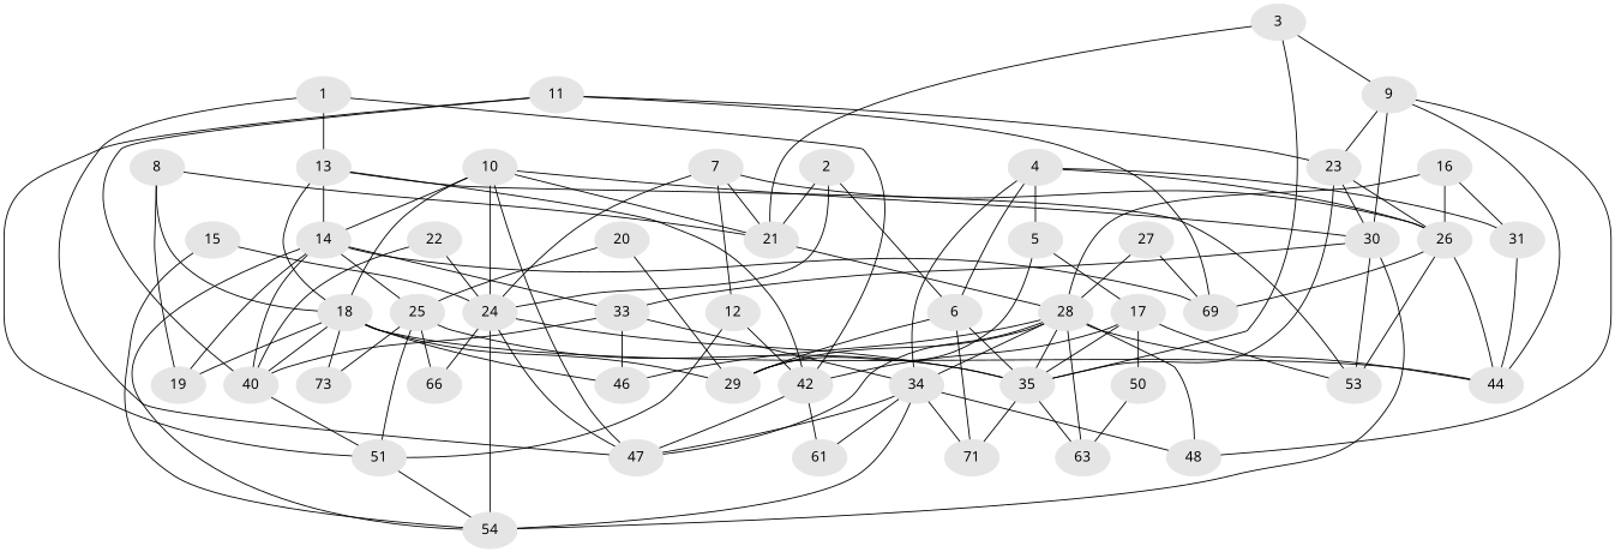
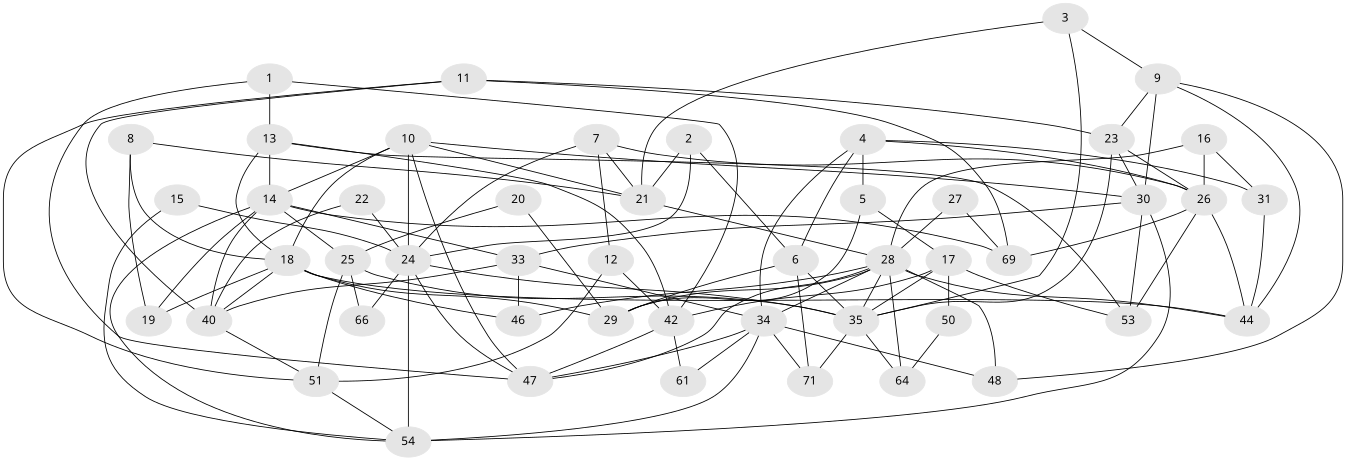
  graph {
    fontname="Noto Sans"
    node [color=gray90 fontname="Noto Sans" style=filled]
    edge [fontname="Noto Sans"]
    13 [super="+64"]
    42 [super="+59"]
    18 [super="+68"]
    14 [super="+43"]
    53
    1
    47 [super="+52"]
    61
    6 [super="+32"]
    35 [super="+38"]
    29
    71
    2
    21 [super="+58"]
    24 [super="+75"]
    28 [super="+39"]
    54 [super="+70"]
    66
    9 [super="+57"]
    23 [super="+41"]
    30 [super="+45"]
    44
    48
    3
-   63
+   63 [label=64]
    4 [super="+36"]
    5 [super="+62"]
    26 [super="+72"]
    31
    34 [super="+65"]
    17 [super="+56"]
    69
    50
    7
    12
    51 [super="+60"]
    19
    40 [super="+67"]
    46
-   73
    8
    33 [super="+55"]
    10 [super="+74"]
    25 [super="+37"]
    11 [super="+49"]
    15
    16
    20
    22
    27
    13 -- 42
    13 -- 18
    13 -- 14 [weight=2]
    13 -- 53
    42 -- 47
    42 -- 61
    18 -- 29
    18 -- 44
    18 -- 19
    18 -- 40
    18 -- 46
-   18 -- 73
    14 -- 54
    14 -- 69
    14 -- 19
    14 -- 40
    14 -- 33
    14 -- 25
    1 -- 13
    1 -- 42
    1 -- 47
    6 -- 35
    6 -- 29
    6 -- 71
    35 -- 71
    35 -- 63
    2 -- 6
    2 -- 21
    2 -- 24
    21 -- 28
    24 -- 47
    24 -- 35
    24 -- 54
    24 -- 66
    28 -- 47
    28 -- 35
    28 -- 29
    28 -- 44
    28 -- 48
    28 -- 63
    28 -- 34
    28 -- 46
    9 -- 23
    9 -- 30
    9 -- 44
    9 -- 48
    23 -- 35
    23 -- 30
    23 -- 26
    30 -- 53
    30 -- 54
    30 -- 33 [weight=2]
    3 -- 35
    3 -- 21
    3 -- 9
    4 -- 6
    4 -- 5
    4 -- 26
    4 -- 31
    4 -- 34
    5 -- 29 [weight=2]
    5 -- 17
    26 -- 53
    26 -- 44
    26 -- 69
    31 -- 44
    34 -- 47
    34 -- 61
    34 -- 71
    34 -- 54 [weight=2]
    34 -- 48
    17 -- 42
    17 -- 53
    17 -- 35
    17 -- 50
    50 -- 63
    7 -- 21
    7 -- 24
    7 -- 26
    7 -- 12
    12 -- 42
    12 -- 51
    51 -- 54
    40 -- 51
    8 -- 18
    8 -- 21
    8 -- 19
    33 -- 34
    33 -- 40
    33 -- 46
    10 -- 18
    10 -- 14
    10 -- 47
    10 -- 21
    10 -- 24 [weight=2]
    10 -- 30
    25 -- 35
    25 -- 66
    25 -- 51
-   25 -- 73
    11 -- 23
    11 -- 69
    11 -- 51
    11 -- 40
    15 -- 24
    15 -- 54
    16 -- 28
    16 -- 26
    16 -- 31
    20 -- 29
    20 -- 25
    22 -- 24
    22 -- 40
    27 -- 28
    27 -- 69
  }
